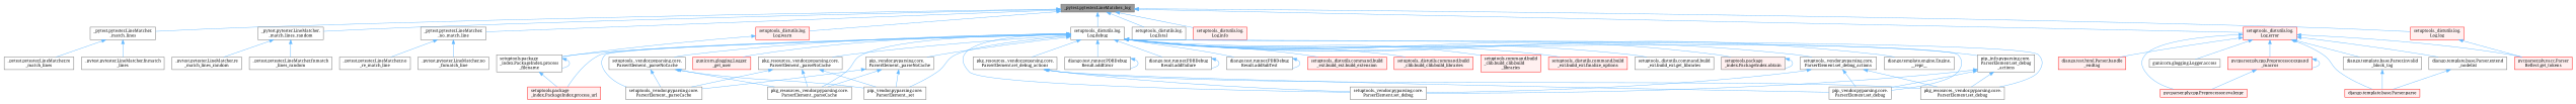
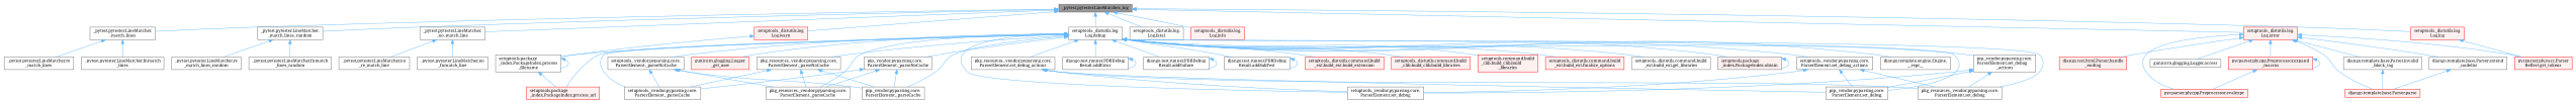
  digraph {
    fontname="Noto Serif"
    rankdir=TB
    node [color=grey40 fillcolor=white fontname="Noto Serif" fontsize=10 shape=box style=filled]
    edge [color=steelblue1 dir=back fontname="Noto Serif" fontsize=10 labelfontname=Helvetica labelfontsize=10 style=solid]
    n1 [color=gray40 fillcolor=grey60 fontcolor=black height=0.2 label="_pytest.pytester.LineMatcher._log" width=0.4]
    n2 [height=0.2 label="_pytest.pytester.LineMatcher.\l_match_lines" width=0.4]
    n3 [height=0.2 label="_pytest.pytester.LineMatcher.\l_match_lines_random" width=0.4]
    n4 [height=0.2 label="_pytest.pytester.LineMatcher.\l_no_match_line" width=0.4]
    n5 [height=0.2 label="setuptools._distutils.log.\lLog.debug" width=0.4]
    n6 [color=red fillcolor="#FFF0F0" height=0.2 label="setuptools._distutils.log.\lLog.error" width=0.4]
    n7 [height=0.2 label="setuptools._distutils.log.\lLog.fatal" width=0.4]
    n8 [color=red fillcolor="#FFF0F0" height=0.2 label="setuptools._distutils.log.\lLog.info" width=0.4]
    n9 [color=red fillcolor="#FFF0F0" height=0.2 label="setuptools._distutils.log.\lLog.log" width=0.4]
    n10 [color=red fillcolor="#FFF0F0" height=0.2 label="setuptools._distutils.log.\lLog.warn" width=0.4]
    n11 [height=0.2 label="_pytest.pytester.LineMatcher.fnmatch\l_lines" width=0.4]
    n12 [height=0.2 label="_pytest.pytester.LineMatcher.re\l_match_lines" width=0.4]
    n13 [height=0.2 label="_pytest.pytester.LineMatcher.fnmatch\l_lines_random" width=0.4]
    n14 [height=0.2 label="_pytest.pytester.LineMatcher.re\l_match_lines_random" width=0.4]
    n15 [height=0.2 label="_pytest.pytester.LineMatcher.no\l_fnmatch_line" width=0.4]
    n16 [height=0.2 label="_pytest.pytester.LineMatcher.no\l_re_match_line" width=0.4]
    n17 [height=0.2 label="django.template.engine.Engine.\l__repr__" width=0.4]
    n18 [color=red fillcolor="#FFF0F0" height=0.2 label="gunicorn.glogging.Logger.\l_get_user" width=0.4]
-   n19 [height=0.2 label="pip._vendor.pyparsing.core.\lParserElement._set" width=0.4]
+   n19 [height=0.2 label="pip._vendor.pyparsing.core.\lParserElement._parseCache" width=0.4]
    n20 [height=0.2 label="pkg_resources._vendor.pyparsing.core.\lParserElement._parseCache" width=0.4]
    n21 [height=0.2 label="setuptools._vendor.pyparsing.core.\lParserElement._parseCache" width=0.4]
    n22 [height=0.2 label="pip._vendor.pyparsing.core.\lParserElement._parseNoCache" width=0.4]
    n23 [height=0.2 label="pkg_resources._vendor.pyparsing.core.\lParserElement._parseNoCache" width=0.4]
    n24 [height=0.2 label="setuptools._vendor.pyparsing.core.\lParserElement._parseNoCache" width=0.4]
    n25 [height=0.2 label="django.test.runner.PDBDebug\lResult.addError" width=0.4]
    n26 [height=0.2 label="django.test.runner.PDBDebug\lResult.addFailure" width=0.4]
    n27 [height=0.2 label="django.test.runner.PDBDebug\lResult.addSubTest" width=0.4]
    n28 [color=red fillcolor="#FFF0F0" height=0.2 label="setuptools._distutils.command.build\l_ext.build_ext.build_extension" width=0.4]
    n29 [color=red fillcolor="#FFF0F0" height=0.2 label="setuptools._distutils.command.build\l_clib.build_clib.build_libraries" width=0.4]
    n30 [color=red fillcolor="#FFF0F0" height=0.2 label="setuptools.command.build\l_clib.build_clib.build\l_libraries" width=0.4]
    n31 [color=red fillcolor="#FFF0F0" height=0.2 label="setuptools._distutils.command.build\l_ext.build_ext.finalize_options" width=0.4]
    n32 [height=0.2 label="setuptools._distutils.command.build\l_ext.build_ext.get_libraries" width=0.4]
    n33 [fillcolor="#FFF0F0" height=0.2 label="setuptools.package\l_index.PackageIndex.obtain" width=0.4]
    n34 [height=0.2 label="setuptools.package\l_index.PackageIndex.process\l_filename" width=0.4]
    n35 [color=red fillcolor="#FFF0F0" height=0.2 label="setuptools.package\l_index.PackageIndex.process_url" width=0.4]
    n36 [height=0.2 label="pip._vendor.pyparsing.core.\lParserElement.set_debug" width=0.4]
    n37 [height=0.2 label="pkg_resources._vendor.pyparsing.core.\lParserElement.set_debug" width=0.4]
    n38 [height=0.2 label="setuptools._vendor.pyparsing.core.\lParserElement.set_debug" width=0.4]
-   n39 [height=0.2 label="pip._info.pyparsing.core.\lParserElement.set_debug\l_actions" width=0.4]
+   n39 [height=0.2 label="pip._vendor.pyparsing.core.\lParserElement.set_debug\l_actions" width=0.4]
    n40 [height=0.2 label="pkg_resources._vendor.pyparsing.core.\lParserElement.set_debug_actions" width=0.4]
    n41 [height=0.2 label="setuptools._vendor.pyparsing.core.\lParserElement.set_debug_actions" width=0.4]
    n42 [height=0.2 label="gunicorn.glogging.Logger.access" width=0.4]
    n43 [color=red fillcolor="#FFF0F0" height=0.2 label="pycparser.ply.cpp.Preprocessor.evalexpr" width=0.4]
    n44 [color=red fillcolor="#FFF0F0" height=0.2 label="pycparser.ply.cpp.Preprocessor.expand\l_macros" width=0.4]
    n45 [height=0.2 label="django.template.base.Parser.extend\l_nodelist" width=0.4]
    n46 [color=red fillcolor="#FFF0F0" height=0.2 label="django.template.base.Parser.parse" width=0.4]
    n47 [color=red fillcolor="#FFF0F0" height=0.2 label="pycparser.ply.yacc.Parser\lReflect.get_tokens" width=0.4]
    n48 [color=red fillcolor="#FFF0F0" height=0.2 label="django.test.html.Parser.handle\l_endtag" width=0.4]
    n49 [height=0.2 label="django.template.base.Parser.invalid\l_block_tag" width=0.4]
    n1 -> n2
    n1 -> n3
    n1 -> n4
    n1 -> n5
    n1 -> n6
    n1 -> n7
    n1 -> n8
    n1 -> n9
    n1 -> n10
    n2 -> n11
    n2 -> n12
    n3 -> n13
    n3 -> n14
    n4 -> n15
    n4 -> n16
    n5 -> n17
    n5 -> n18
    n5 -> n19
    n5 -> n20
    n5 -> n21
    n5 -> n22
    n5 -> n23
    n5 -> n24
    n5 -> n25
    n5 -> n26
    n5 -> n27
    n5 -> n28
    n5 -> n29
    n5 -> n30
    n5 -> n31
    n5 -> n32
    n5 -> n33
    n5 -> n34
    n5 -> n35
    n5 -> n36
    n5 -> n37
    n5 -> n38
    n5 -> n39
    n5 -> n40
    n5 -> n41
    n6 -> n42
    n6 -> n43
    n6 -> n44
    n6 -> n45
    n6 -> n46
    n6 -> n47
    n6 -> n48
    n6 -> n49
    n9 -> n47
    n10 -> n34
    n22 -> n19
    n22 -> n20
    n22 -> n21
    n23 -> n19
    n23 -> n20
    n23 -> n21
    n24 -> n19
    n24 -> n20
    n24 -> n21
    n25 -> n25
    n26 -> n26
    n27 -> n27
    n33 -> n33
    n34 -> n34
    n34 -> n35
    n39 -> n36
    n39 -> n37
    n39 -> n38
    n40 -> n36
    n40 -> n37
    n40 -> n38
    n41 -> n36
    n41 -> n37
    n41 -> n38
    n44 -> n43
    n44 -> n44
    n45 -> n46
    n49 -> n46
  }
